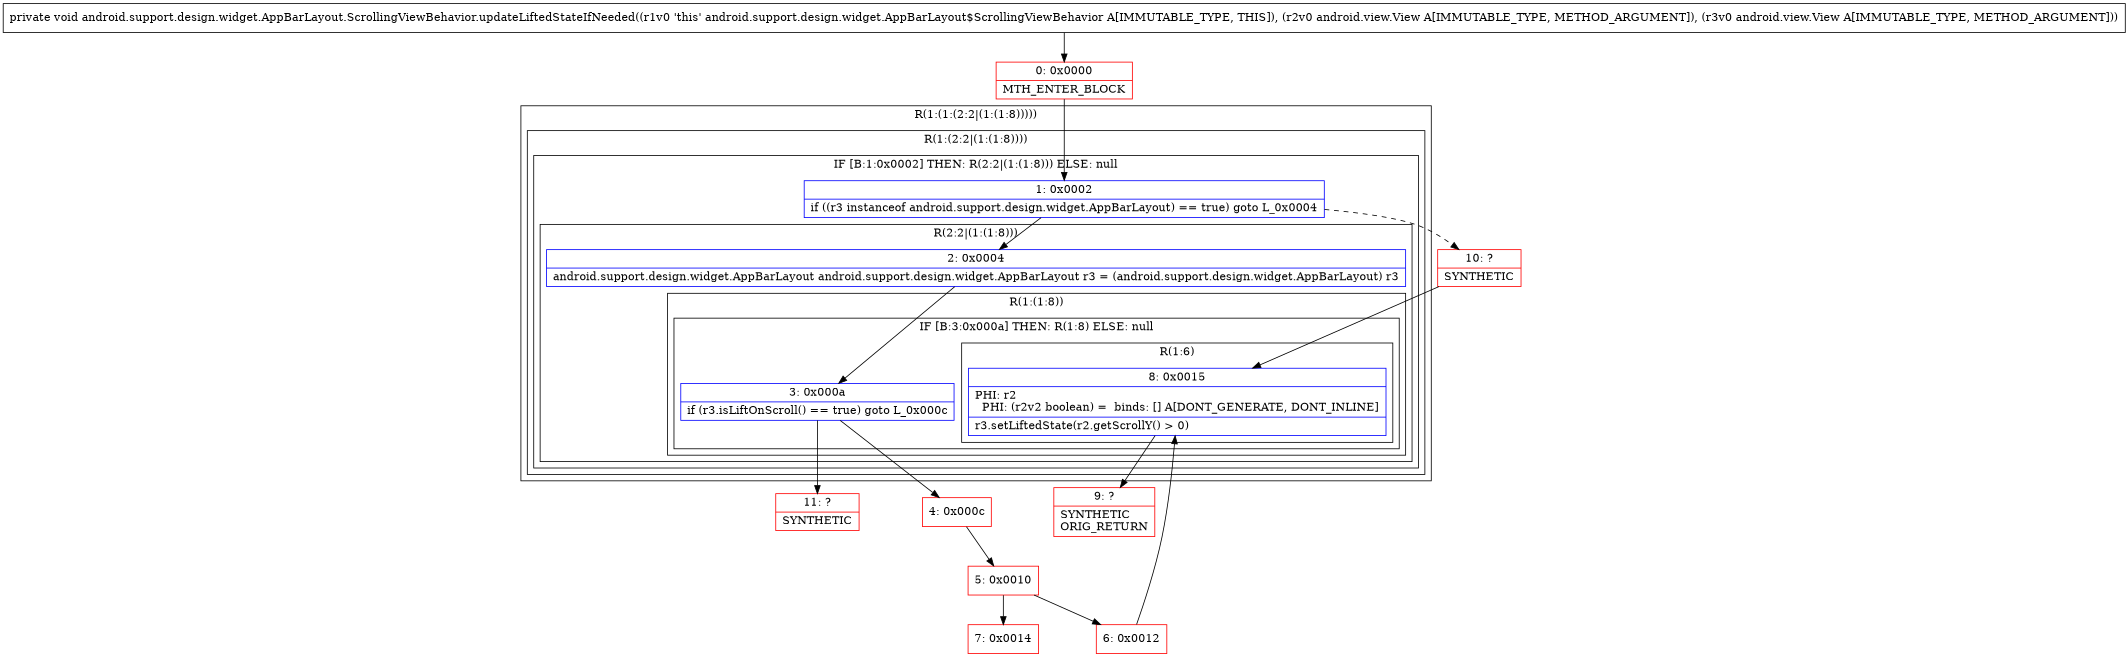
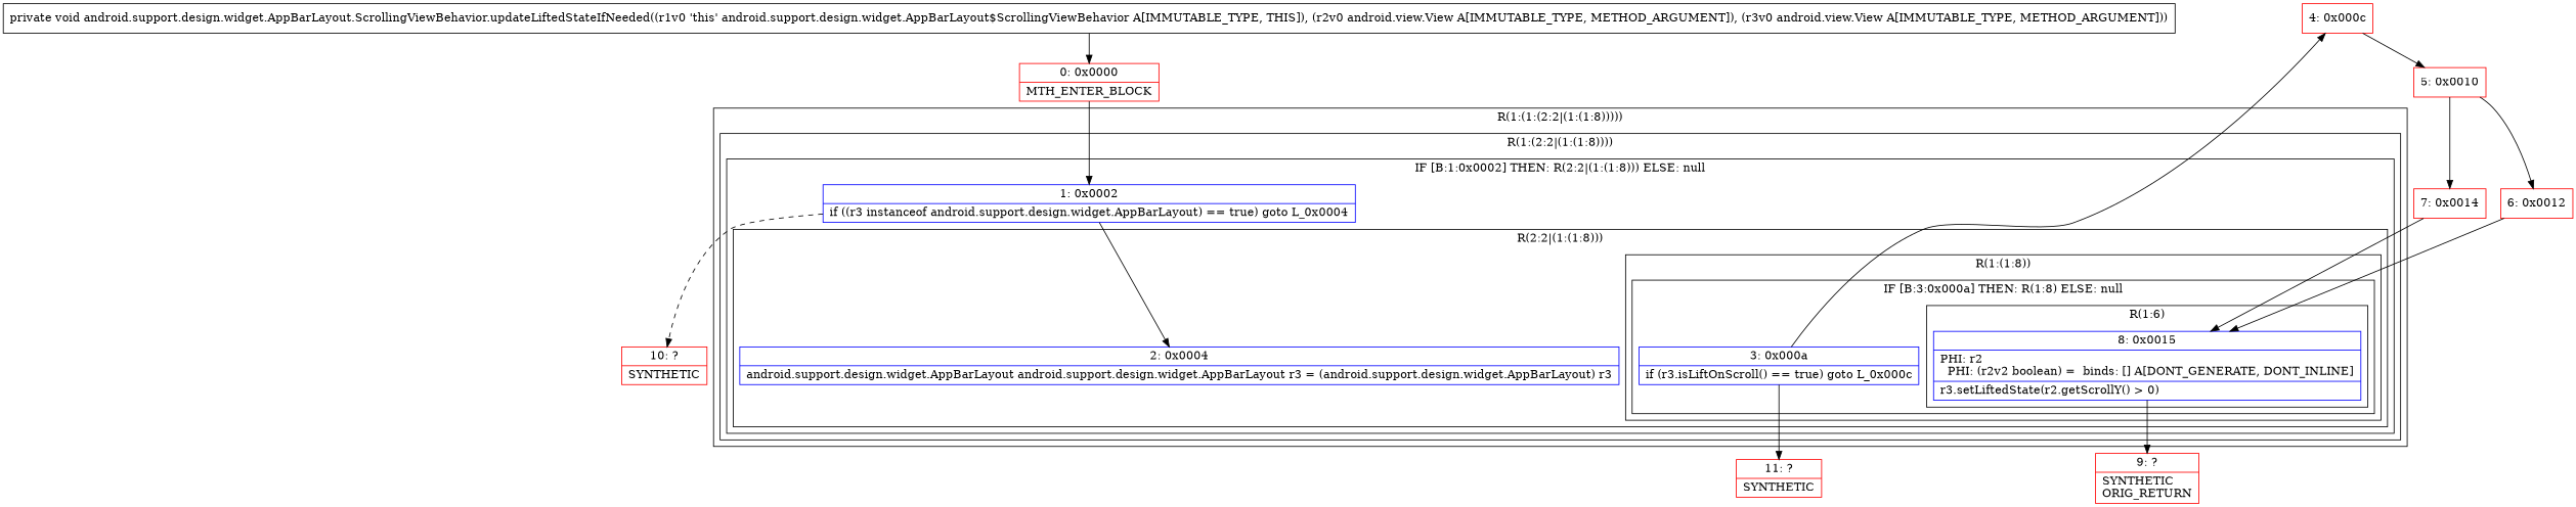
  digraph {
    node [color=red shape=record]
    n1 [color=blue label="{8\:\ 0x0015|PHI: r2 \l  PHI: (r2v2 boolean) =  binds: [] A[DONT_GENERATE, DONT_INLINE]\l|r3.setLiftedState(r2.getScrollY() \> 0)\l}"]
    n2 [color=blue label="{3\:\ 0x000a|if (r3.isLiftOnScroll() == true) goto L_0x000c\l}"]
    n3 [color=blue label="{2\:\ 0x0004|android.support.design.widget.AppBarLayout android.support.design.widget.AppBarLayout r3 = (android.support.design.widget.AppBarLayout) r3\l}"]
    n4 [color=blue label="{1\:\ 0x0002|if ((r3 instanceof android.support.design.widget.AppBarLayout) == true) goto L_0x0004\l}"]
    n5 [label="{9\:\ ?|SYNTHETIC\lORIG_RETURN\l}"]
    n6 [label="{4\:\ 0x000c}"]
    n7 [label="{11\:\ ?|SYNTHETIC\l}"]
    n8 [label="{10\:\ ?|SYNTHETIC\l}"]
    n9 [label="{5\:\ 0x0010}"]
    n10 [label="{0\:\ 0x0000|MTH_ENTER_BLOCK\l}"]
    n11 [label="{6\:\ 0x0012}"]
    n12 [label="{7\:\ 0x0014}"]
    n13 [label="{private void android.support.design.widget.AppBarLayout.ScrollingViewBehavior.updateLiftedStateIfNeeded((r1v0 'this' android.support.design.widget.AppBarLayout$ScrollingViewBehavior A[IMMUTABLE_TYPE, THIS]), (r2v0 android.view.View A[IMMUTABLE_TYPE, METHOD_ARGUMENT]), (r3v0 android.view.View A[IMMUTABLE_TYPE, METHOD_ARGUMENT])) }" color=""]
    subgraph cluster_1 {
      label="R(1:(1:(2:2|(1:(1:8)))))"
      subgraph cluster_2 {
        label="R(1:(2:2|(1:(1:8))))"
        subgraph cluster_3 {
          label="IF [B:1:0x0002] THEN: R(2:2|(1:(1:8))) ELSE: null"
          n4
          subgraph cluster_4 {
            label="R(2:2|(1:(1:8)))"
            n3
            subgraph cluster_5 {
              label="R(1:(1:8))"
              subgraph cluster_6 {
                label="IF [B:3:0x000a] THEN: R(1:8) ELSE: null"
                n2
                subgraph cluster_7 {
                  label="R(1:6)"
                  n1
                }
              }
            }
          }
        }
      }
    }
    n1 -> n5
    n2 -> n6
    n2 -> n7 [style=solid]
-   n3 -> n2
    n4 -> n3
    n4 -> n8 [style=dashed]
    n6 -> n9
    n9 -> n11
    n9 -> n12
    n10 -> n4
    n11 -> n1
-   n8 -> n1
+   n12 -> n1
    n13 -> n10
  }
